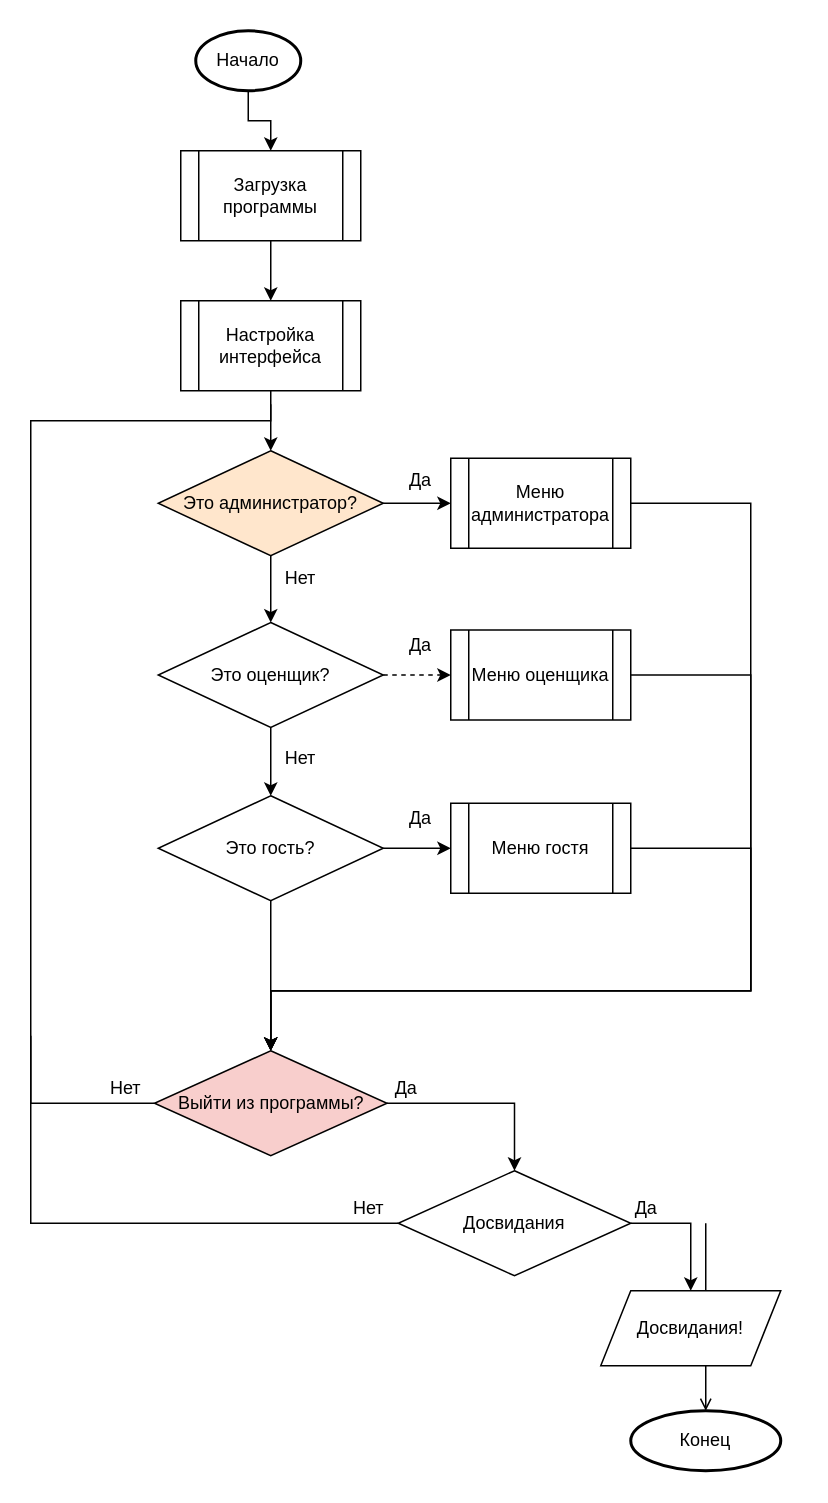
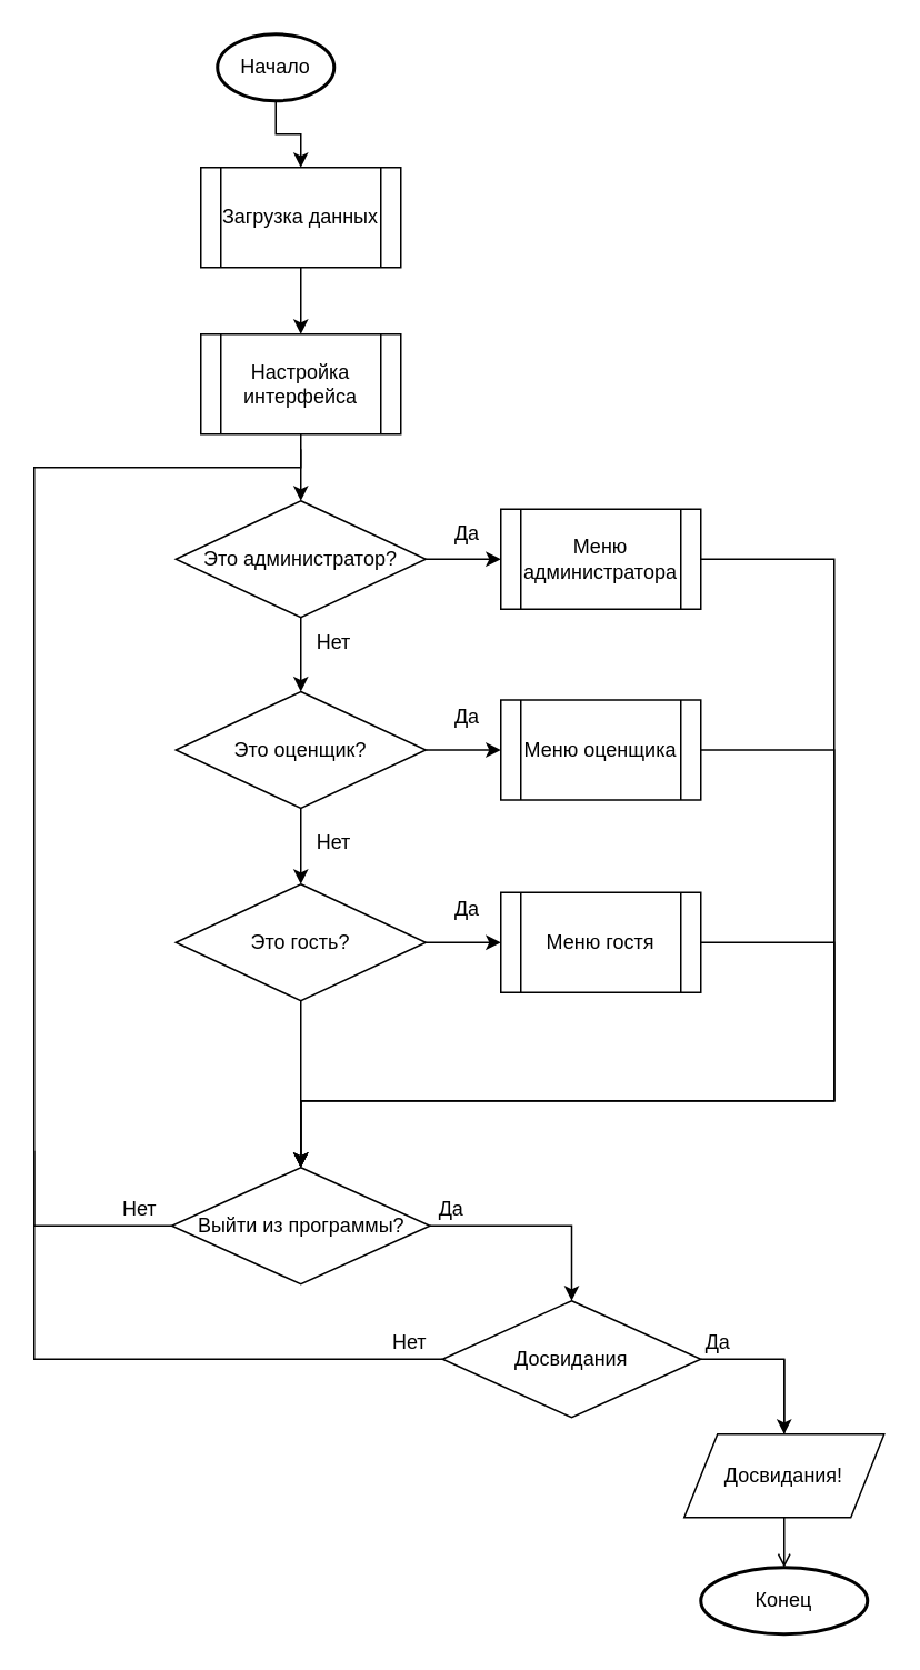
  <mxCell id="0" />
  <mxCell id="1" parent="0" />
  <mxCell id="2" style="edgeStyle=orthogonalEdgeStyle;rounded=0;orthogonalLoop=1;jettySize=auto;html=1;" edge="1" parent="1" source="3" target="5"><mxGeometry relative="1" as="geometry" /></mxCell>
  <mxCell id="3" value="Начало" style="strokeWidth=2;html=1;shape=mxgraph.flowchart.start_1;whiteSpace=wrap;" vertex="1" parent="1"><mxGeometry x="130" y="20" width="70" height="40" as="geometry" /></mxCell>
  <mxCell id="4" style="edgeStyle=orthogonalEdgeStyle;rounded=0;orthogonalLoop=1;jettySize=auto;html=1;" edge="1" parent="1" source="5" target="7"><mxGeometry relative="1" as="geometry" /></mxCell>
- <mxCell id="5" value="Загрузка программы" style="shape=process;whiteSpace=wrap;html=1;backgroundOutline=1;" vertex="1" parent="1"><mxGeometry x="120" y="100" width="120" height="60" as="geometry" /></mxCell>
+ <mxCell id="5" value="Загрузка данных" style="shape=process;whiteSpace=wrap;html=1;backgroundOutline=1;" vertex="1" parent="1"><mxGeometry x="120" y="100" width="120" height="60" as="geometry" /></mxCell>
  <mxCell id="6" style="edgeStyle=orthogonalEdgeStyle;rounded=0;orthogonalLoop=1;jettySize=auto;html=1;" edge="1" parent="1" source="7" target="10"><mxGeometry relative="1" as="geometry" /></mxCell>
  <mxCell id="7" value="Настройка интерфейса" style="shape=process;whiteSpace=wrap;html=1;backgroundOutline=1;" vertex="1" parent="1"><mxGeometry x="120" y="200" width="120" height="60" as="geometry" /></mxCell>
  <mxCell id="8" style="edgeStyle=orthogonalEdgeStyle;rounded=0;orthogonalLoop=1;jettySize=auto;html=1;" edge="1" parent="1" source="10" target="13"><mxGeometry relative="1" as="geometry" /></mxCell>
  <mxCell id="9" style="edgeStyle=orthogonalEdgeStyle;rounded=0;orthogonalLoop=1;jettySize=auto;html=1;" edge="1" parent="1" source="10" target="18"><mxGeometry relative="1" as="geometry" /></mxCell>
- <mxCell id="10" value="Это администратор?" style="rhombus;whiteSpace=wrap;html=1;fillColor=#ffe6cc;" vertex="1" parent="1"><mxGeometry x="105" y="300" width="150" height="70" as="geometry" /></mxCell>
+ <mxCell id="10" value="Это администратор?" style="rhombus;whiteSpace=wrap;html=1;" vertex="1" parent="1"><mxGeometry x="105" y="300" width="150" height="70" as="geometry" /></mxCell>
  <mxCell id="11" style="edgeStyle=orthogonalEdgeStyle;rounded=0;orthogonalLoop=1;jettySize=auto;html=1;" edge="1" parent="1" source="13" target="16"><mxGeometry relative="1" as="geometry" /></mxCell>
- <mxCell id="12" style="edgeStyle=orthogonalEdgeStyle;rounded=0;orthogonalLoop=1;jettySize=auto;html=1;dashed=1;" edge="1" parent="1" source="13" target="20"><mxGeometry relative="1" as="geometry" /></mxCell>
+ <mxCell id="12" style="edgeStyle=orthogonalEdgeStyle;rounded=0;orthogonalLoop=1;jettySize=auto;html=1;" edge="1" parent="1" source="13" target="20"><mxGeometry relative="1" as="geometry" /></mxCell>
  <mxCell id="13" value="Это оценщик?" style="rhombus;whiteSpace=wrap;html=1;" vertex="1" parent="1"><mxGeometry x="105" y="414.5" width="150" height="70" as="geometry" /></mxCell>
  <mxCell id="14" style="edgeStyle=orthogonalEdgeStyle;rounded=0;orthogonalLoop=1;jettySize=auto;html=1;" edge="1" parent="1" source="16" target="22"><mxGeometry relative="1" as="geometry" /></mxCell>
  <mxCell id="15" style="edgeStyle=orthogonalEdgeStyle;rounded=0;orthogonalLoop=1;jettySize=auto;html=1;" edge="1" parent="1" source="16" target="30"><mxGeometry relative="1" as="geometry"><mxPoint x="180" y="650" as="targetPoint" /></mxGeometry></mxCell>
  <mxCell id="16" value="Это гость?" style="rhombus;whiteSpace=wrap;html=1;" vertex="1" parent="1"><mxGeometry x="105" y="530" width="150" height="70" as="geometry" /></mxCell>
  <mxCell id="17" style="edgeStyle=orthogonalEdgeStyle;rounded=0;orthogonalLoop=1;jettySize=auto;html=1;" edge="1" parent="1" source="18" target="30"><mxGeometry relative="1" as="geometry"><Array as="points"><mxPoint x="500" y="335" /><mxPoint x="500" y="660" /><mxPoint x="180" y="660" /></Array></mxGeometry></mxCell>
  <mxCell id="18" value="Меню администратора" style="shape=process;whiteSpace=wrap;html=1;backgroundOutline=1;" vertex="1" parent="1"><mxGeometry x="300" y="305" width="120" height="60" as="geometry" /></mxCell>
  <mxCell id="19" style="edgeStyle=orthogonalEdgeStyle;rounded=0;orthogonalLoop=1;jettySize=auto;html=1;" edge="1" parent="1" source="20" target="30"><mxGeometry relative="1" as="geometry"><Array as="points"><mxPoint x="500" y="450" /><mxPoint x="500" y="660" /><mxPoint x="180" y="660" /></Array></mxGeometry></mxCell>
  <mxCell id="20" value="Меню оценщика" style="shape=process;whiteSpace=wrap;html=1;backgroundOutline=1;" vertex="1" parent="1"><mxGeometry x="300" y="419.5" width="120" height="60" as="geometry" /></mxCell>
  <mxCell id="21" style="edgeStyle=orthogonalEdgeStyle;rounded=0;orthogonalLoop=1;jettySize=auto;html=1;entryX=0.5;entryY=0;entryDx=0;entryDy=0;" edge="1" parent="1" source="22" target="30"><mxGeometry relative="1" as="geometry"><Array as="points"><mxPoint x="500" y="565" /><mxPoint x="500" y="660" /><mxPoint x="180" y="660" /></Array></mxGeometry></mxCell>
  <mxCell id="22" value="Меню гостя" style="shape=process;whiteSpace=wrap;html=1;backgroundOutline=1;" vertex="1" parent="1"><mxGeometry x="300" y="535" width="120" height="60" as="geometry" /></mxCell>
  <mxCell id="23" value="Да" style="text;html=1;align=center;verticalAlign=middle;whiteSpace=wrap;rounded=0;" vertex="1" parent="1"><mxGeometry x="250" y="305" width="60" height="30" as="geometry" /></mxCell>
  <mxCell id="24" value="Да" style="text;html=1;align=center;verticalAlign=middle;whiteSpace=wrap;rounded=0;" vertex="1" parent="1"><mxGeometry x="250" y="414.5" width="60" height="30" as="geometry" /></mxCell>
  <mxCell id="25" value="Да" style="text;html=1;align=center;verticalAlign=middle;whiteSpace=wrap;rounded=0;" vertex="1" parent="1"><mxGeometry x="250" y="530" width="60" height="30" as="geometry" /></mxCell>
  <mxCell id="26" value="Нет" style="text;html=1;align=center;verticalAlign=middle;whiteSpace=wrap;rounded=0;" vertex="1" parent="1"><mxGeometry x="170" y="490" width="60" height="30" as="geometry" /></mxCell>
  <mxCell id="27" value="Нет" style="text;html=1;align=center;verticalAlign=middle;whiteSpace=wrap;rounded=0;" vertex="1" parent="1"><mxGeometry x="170" y="370" width="60" height="30" as="geometry" /></mxCell>
  <mxCell id="28" style="edgeStyle=orthogonalEdgeStyle;rounded=0;orthogonalLoop=1;jettySize=auto;html=1;exitX=0;exitY=0.5;exitDx=0;exitDy=0;endArrow=none;endFill=0;" edge="1" parent="1" source="30"><mxGeometry relative="1" as="geometry"><mxPoint x="180" y="269" as="targetPoint" /><Array as="points"><mxPoint x="20" y="735" /><mxPoint x="20" y="280" /><mxPoint x="180" y="280" /></Array></mxGeometry></mxCell>
  <mxCell id="29" style="edgeStyle=orthogonalEdgeStyle;rounded=0;orthogonalLoop=1;jettySize=auto;html=1;" edge="1" parent="1" source="30" target="33"><mxGeometry relative="1" as="geometry" /></mxCell>
- <mxCell id="30" value="Выйти из программы?" style="rhombus;whiteSpace=wrap;html=1;fillColor=#f8cecc;" vertex="1" parent="1"><mxGeometry x="102.5" y="700" width="155" height="70" as="geometry" /></mxCell>
+ <mxCell id="30" value="Выйти из программы?" style="rhombus;whiteSpace=wrap;html=1;" vertex="1" parent="1"><mxGeometry x="102.5" y="700" width="155" height="70" as="geometry" /></mxCell>
  <mxCell id="31" value="Нет" style="text;html=1;align=center;verticalAlign=middle;resizable=0;points=[];autosize=1;strokeColor=none;fillColor=none;" vertex="1" parent="1"><mxGeometry x="62.5" y="710" width="40" height="30" as="geometry" /></mxCell>
  <mxCell id="32" style="edgeStyle=orthogonalEdgeStyle;rounded=0;orthogonalLoop=1;jettySize=auto;html=1;endArrow=open;" edge="1" parent="1" source="40" target="35"><mxGeometry relative="1" as="geometry"><Array as="points"><mxPoint x="470" y="815" /></Array></mxGeometry></mxCell>
  <mxCell id="33" value="Досвидания" style="rhombus;whiteSpace=wrap;html=1;" vertex="1" parent="1"><mxGeometry x="265" y="780" width="155" height="70" as="geometry" /></mxCell>
  <mxCell id="34" value="Да" style="text;html=1;align=center;verticalAlign=middle;resizable=0;points=[];autosize=1;strokeColor=none;fillColor=none;" vertex="1" parent="1"><mxGeometry x="250" y="710" width="40" height="30" as="geometry" /></mxCell>
  <mxCell id="35" value="Конец" style="strokeWidth=2;html=1;shape=mxgraph.flowchart.start_1;whiteSpace=wrap;" vertex="1" parent="1"><mxGeometry x="420" y="940" width="100" height="40" as="geometry" /></mxCell>
  <mxCell id="36" value="Да" style="text;html=1;align=center;verticalAlign=middle;resizable=0;points=[];autosize=1;strokeColor=none;fillColor=none;" vertex="1" parent="1"><mxGeometry x="410" y="790" width="40" height="30" as="geometry" /></mxCell>
  <mxCell id="37" value="Нет" style="text;html=1;align=center;verticalAlign=middle;resizable=0;points=[];autosize=1;strokeColor=none;fillColor=none;" vertex="1" parent="1"><mxGeometry x="225" y="790" width="40" height="30" as="geometry" /></mxCell>
  <mxCell id="38" value="" style="endArrow=none;html=1;rounded=0;exitX=0;exitY=0.5;exitDx=0;exitDy=0;endFill=0;" edge="1" parent="1" source="33"><mxGeometry width="50" height="50" relative="1" as="geometry"><mxPoint x="170" y="930" as="sourcePoint" /><mxPoint x="20" y="690" as="targetPoint" /><Array as="points"><mxPoint x="20" y="815" /></Array></mxGeometry></mxCell>
  <mxCell id="39" value="" style="edgeStyle=orthogonalEdgeStyle;rounded=0;orthogonalLoop=1;jettySize=auto;html=1;exitX=1;exitY=0.5;exitDx=0;exitDy=0;" edge="1" parent="1" source="33" target="40"><mxGeometry relative="1" as="geometry"><mxPoint x="420" y="815" as="sourcePoint" /><mxPoint x="470" y="940" as="targetPoint" /><Array as="points" /></mxGeometry></mxCell>
- <mxCell id="40" value="Досвидания!" style="shape=parallelogram;perimeter=parallelogramPerimeter;whiteSpace=wrap;html=1;fixedSize=1;" vertex="1" parent="1"><mxGeometry x="400" y="860" width="120" height="50" as="geometry" /></mxCell>
+ <mxCell id="40" value="Досвидания!" style="shape=parallelogram;perimeter=parallelogramPerimeter;whiteSpace=wrap;html=1;fixedSize=1;" vertex="1" parent="1"><mxGeometry x="410" y="860" width="120" height="50" as="geometry" /></mxCell>
